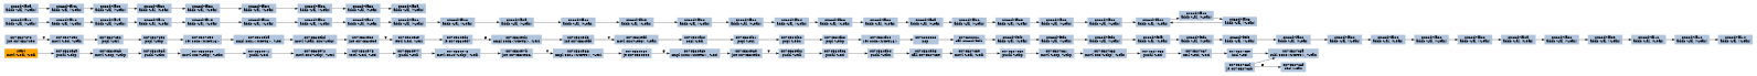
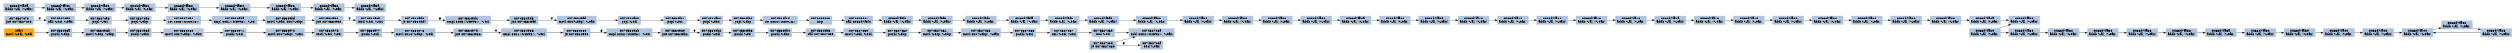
  digraph {
    rankdir=LR
    node [color=lightsteelblue fillcolor=lightsteelblue shape=rectangle style=filled]
    edge [color="#000000"]
    n1 [color=lightgrey fillcolor=orange label="start\nmovl %edi, %edi"]
    n2 [label="0x74534e6a\npushl %ebp"]
    n3 [label="0x74534e6b\nmovl %esp, %ebp"]
    n4 [label="0x74534e6d\npushl %ebx"]
    n5 [label="0x74534e6e\nmovl 0x8(%ebp), %ebx"]
    n6 [label="0x74534e71\npushl %esi"]
    n7 [label="0x74534e72\nmovl 0xc(%ebp), %esi"]
    n8 [label="0x74534e75\ntestl %esi, %esi"]
    n9 [label="0x74534e77\npushl %edi"]
    n10 [label="0x74534e78\nmovl 0x10(%ebp), %edi"]
    n11 [label="0x74534e7b\njne 0x74534e86"]
    n12 [label="0x74534e86\ncmpl $0x1<UINT8>, %esi"]
    n13 [label="0x74534e89\nje 0x74534e90"]
    n14 [label="0x74534e8b\ncmpl $0x2<UINT8>, %esi"]
    n15 [label="0x74534e8e\njne 0x74534eb2"]
    n16 [label="0x74534eb2\npushl %edi"]
    n17 [label="0x74534eb3\npushl %esi"]
    n18 [label="0x74534eb4\npushl %ebx"]
    n19 [label="0x74534eb5\ncall 0x74527c5e"]
    n20 [label="0x74527c5e\nmovl %edi, %edi"]
    n21 [label="0x74527c60\npushl %ebp"]
    n22 [label="0x74527c61\nmovl %esp, %ebp"]
    n23 [label="0x74527c63\nmovl 0xc(%ebp), %eax"]
    n24 [label="0x74527c66\npushl %esi"]
    n25 [label="0x74527c67\nxorl %esi, %esi"]
    n26 [label="0x74527c69\nincl %esi"]
    n27 [label="0x74527c6a\nsubl $0x0<UINT8>, %eax"]
    n28 [label="0x74527c6d\nje 0x74527c8b"]
    n29 [label="0x74527c6f\ndecl %eax"]
    n30 [label="0x74527c70\njne 0x74527c90"]
-   n31 [label="0x74527c90\nmovl %esi, %eax"]
+   n31 [label="0x74527c90\ncall %esi, %eax"]
    n32 [label="0x74527c92\npopl %esi"]
    n33 [label="0x74527c93\npopl %ebp"]
    n34 [label="0x74527c94\nret $0xc<UINT16>"]
    n35 [label="0x74534eba\ncmpl $0x1<UINT8>, %esi"]
    n36 [label="0x74534ebd\nmovl %eax, 0xc(%ebp)"]
    n37 [label="0x74534ec0\njne 0x74534ece"]
    n38 [label="0x74534ece\ntestl %esi, %esi"]
    n39 [label="0x74534ed0\nje 0x74534ed7"]
    n40 [label="0x74534ed2\ncmpl $0x3<UINT8>, %esi"]
    n41 [label="0x74534ed5\njne 0x74534efd"]
    n42 [label="0x74534efd\nmovl 0xc(%ebp), %eax"]
    n43 [label="0x74534f00\npopl %edi"]
    n44 [label="0x74534f01\npopl %esi"]
    n45 [label="0x74534f02\npopl %ebx"]
    n46 [label="0x74534f03\npopl %ebp"]
    n47 [label="0x74534f04\nret $0xc<UINT16>"]
    n48 [label="0x7c8000c0\nnop "]
    n49 [label="0x7c8000c1\ncall 0x63d7f9f4"]
    n50 [label="0x63d7f9f4\naddb %al, (%eax)"]
    n51 [label="0x63d7f9f6\naddb %al, (%eax)"]
    n52 [label="0x63d7f9f8\naddb %al, (%eax)"]
    n53 [label="0x63d7f9fa\naddb %al, (%eax)"]
    n54 [label="0x63d7f9fc\naddb %al, (%eax)"]
    n55 [label="0x63d7f9fe\naddb %al, (%eax)"]
    n56 [label="0x63d7fa00\naddb %al, (%eax)"]
    n57 [label="0x63d7fa02\naddb %al, (%eax)"]
    n58 [label="0x63d7fa04\naddb %al, (%eax)"]
    n59 [label="0x63d7fa06\naddb %al, (%eax)"]
    n60 [label="0x63d7fa08\naddb %al, (%eax)"]
    n61 [label="0x63d7fa0a\naddb %al, (%eax)"]
    n62 [label="0x63d7fa0c\naddb %al, (%eax)"]
    n63 [label="0x63d7fa0e\naddb %al, (%eax)"]
    n64 [label="0x63d7fa10\naddb %al, (%eax)"]
    n65 [label="0x63d7fa12\naddb %al, (%eax)"]
    n66 [label="0x63d7fa14\naddb %al, (%eax)"]
    n67 [label="0x63d7fa16\naddb %al, (%eax)"]
    n68 [label="0x63d7fa18\naddb %al, (%eax)"]
    n69 [label="0x63d7fa1a\naddb %al, (%eax)"]
    n70 [label="0x63d7fa1c\naddb %al, (%eax)"]
    n71 [label="0x63d7fa1e\naddb %al, (%eax)"]
    n72 [label="0x63d7fa20\naddb %al, (%eax)"]
    n73 [label="0x63d7fa22\naddb %al, (%eax)"]
    n74 [label="0x63d7fa24\naddb %al, (%eax)"]
    n75 [label="0x63d7fa26\naddb %al, (%eax)"]
    n76 [label="0x63d7fa28\naddb %al, (%eax)"]
    n77 [label="0x63d7fa2a\naddb %al, (%eax)"]
    n78 [label="0x63d7fa2c\naddb %al, (%eax)"]
    n79 [label="0x63d7fa2e\naddb %al, (%eax)"]
    n80 [label="0x63d7fa30\naddb %al, (%eax)"]
    n81 [label="0x63d7fa32\naddb %al, (%eax)"]
    n82 [label="0x63d7fa34\naddb %al, (%eax)"]
    n83 [label="0x66d7fa36\naddb %al, (%eax)"]
    n84 [label="0x63d7fa38\naddb %al, (%eax)"]
    n85 [label="0x63d7fa3a\naddb %al, (%eax)"]
    n86 [label="0x63d7fa3c\naddb %al, (%eax)"]
    n87 [label="0x63d7fa3e\naddb %al, (%eax)"]
    n88 [label="0x63d7fa40\naddb %al, (%eax)"]
    n89 [label="0x63d7fa42\naddb %al, (%eax)"]
    n90 [label="0x63d7fa44\naddb %al, (%eax)"]
    n91 [label="0x63d7fa46\naddb %al, (%eax)"]
    n92 [label="0x63d7fa48\naddb %al, (%eax)"]
    n93 [label="0x63d7fa4a\naddb %al, (%eax)"]
    n94 [label="0x63d7fa4c\naddb %al, (%eax)"]
    n95 [label="0x63d7fa4e\naddb %al, (%eax)"]
    n96 [label="0x63d7fa50\naddb %al, (%eax)"]
    n97 [label="0x63d7fa52\naddb %al, (%eax)"]
    n98 [label="0x63d7fa54\naddb %al, (%eax)"]
    n99 [label="0x63d7fa56\naddb %al, (%eax)"]
    n100 [label="0x63d7fa58\naddb %al, (%eax)"]
    n101 [label="0x63d7fa5a\naddb %al, (%eax)"]
    n1 -> n2
    n2 -> n3
    n3 -> n4
    n4 -> n5
    n5 -> n6
    n6 -> n7
    n7 -> n8
    n8 -> n9
    n9 -> n10
    n10 -> n11
    n11 -> n12 [label=T]
    n12 -> n13
    n13 -> n14 [label=F]
    n14 -> n15
    n15 -> n16 [label=T]
    n16 -> n17
    n17 -> n18
    n18 -> n19
    n19 -> n20
    n20 -> n21
    n21 -> n22
    n22 -> n23
    n23 -> n24
    n24 -> n25
    n25 -> n26
    n26 -> n27
    n28 -> n27
    n28 -> n29 [label=F]
    n30 -> n31 [label=T]
    n31 -> n32
    n32 -> n33
    n33 -> n34
    n34 -> n35
    n35 -> n36
    n36 -> n37
    n37 -> n38 [label=T]
    n38 -> n39
    n39 -> n40 [label=F]
    n40 -> n41
    n41 -> n42 [label=T]
    n42 -> n43
    n43 -> n44
    n44 -> n45
    n45 -> n46
    n46 -> n47
    n47 -> n48
    n48 -> n49
    n49 -> n50
    n50 -> n51
    n51 -> n52
    n52 -> n53
    n53 -> n54
    n54 -> n55
    n55 -> n56
    n56 -> n57
    n57 -> n58
    n58 -> n59
    n59 -> n60
    n60 -> n61
    n61 -> n62
    n62 -> n63
    n63 -> n64
    n64 -> n65
    n65 -> n66
+   n66 -> n67
    n67 -> n68
    n68 -> n69
    n69 -> n70
    n70 -> n71
    n71 -> n72
    n72 -> n73
    n73 -> n74
    n74 -> n75
    n75 -> n76
    n76 -> n77
    n77 -> n78
-   n78 -> n79
+   n79 -> n78
    n79 -> n80
    n80 -> n81
    n81 -> n82
    n82 -> n83
    n83 -> n84
    n84 -> n85
    n85 -> n86
    n86 -> n87
    n87 -> n88
    n88 -> n89
    n89 -> n90
    n90 -> n91
    n91 -> n92
    n92 -> n90
    n93 -> n94
    n94 -> n95
    n95 -> n96
    n96 -> n97
    n97 -> n98
    n98 -> n99
    n99 -> n100
    n100 -> n101
  }
